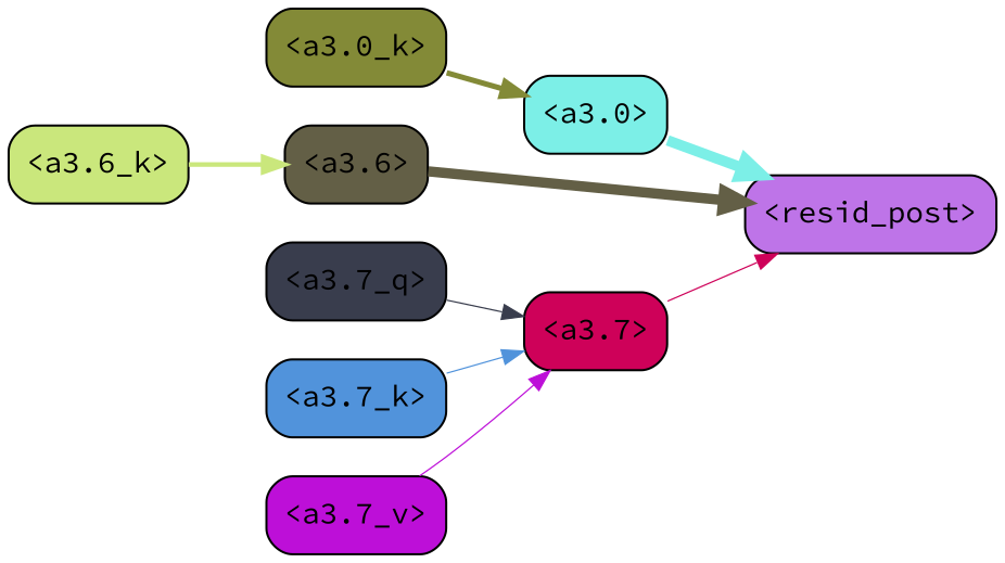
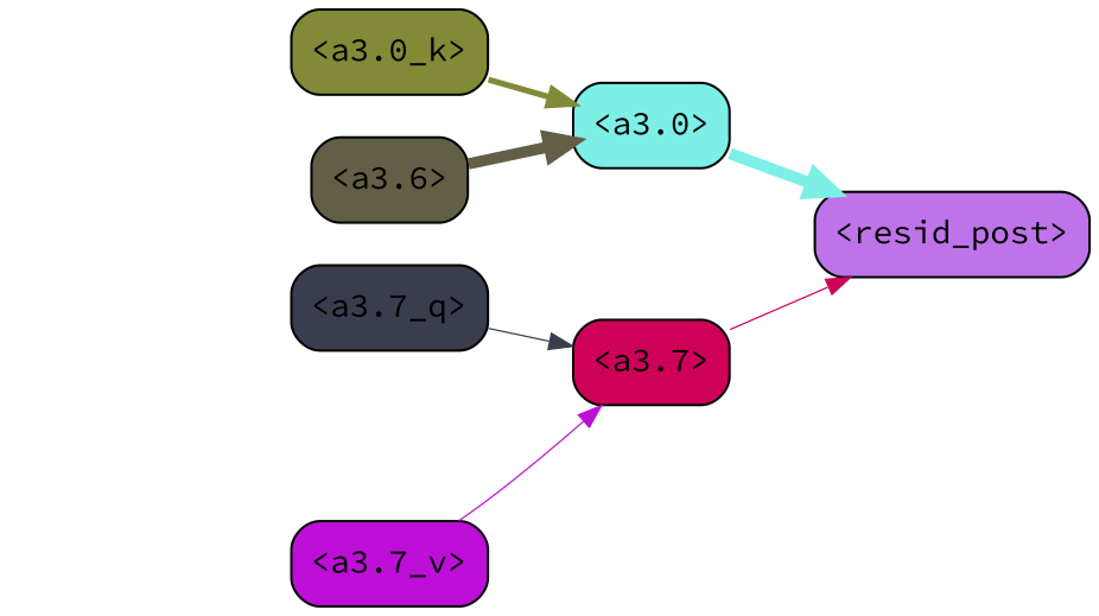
  strict digraph {
    fontname="Source Code Pro"
    rankdir=LR
    splines=true
    node [color=black fontname="Source Code Pro" shape=box style="filled, rounded"]
    edge [fontname="Source Code Pro" penwidth=0.6]
    "<a3.7>" [fillcolor="#ce0159"]
    "<resid_post>" [fillcolor="#be74e8"]
    "<a3.6>" [fillcolor="#635f46"]
    "<a3.0>" [fillcolor="#7cefe7"]
    "<a3.7_q>" [fillcolor="#393d4d"]
-   "<a3.7_k>" [fillcolor="#5193db"]
-   "<a3.6_k>" [fillcolor="#cae77c"]
    "<a3.0_k>" [fillcolor="#838a37"]
    "<a3.7_v>" [fillcolor="#bd0fd8"]
    "<a3.7>" -> "<resid_post>" [color="#ce0159"]
-   "<a3.6>" -> "<resid_post>" [color="#635f46" penwidth=4.7534414529800415]
+   "<a3.6>" -> "<a3.0>" [color="#635f46" penwidth=4.7534414529800415]
    "<a3.0>" -> "<resid_post>" [color="#7cefe7" penwidth=4.898576855659485]
    "<a3.7_q>" -> "<a3.7>" [color="#393d4d"]
-   "<a3.7_k>" -> "<a3.7>" [color="#5193db"]
-   "<a3.6_k>" -> "<a3.6>" [color="#cae77c" penwidth=2.13908451795578]
    "<a3.0_k>" -> "<a3.0>" [color="#838a37" penwidth=2.520303964614868]
    "<a3.7_v>" -> "<a3.7>" [color="#bd0fd8"]
  }
